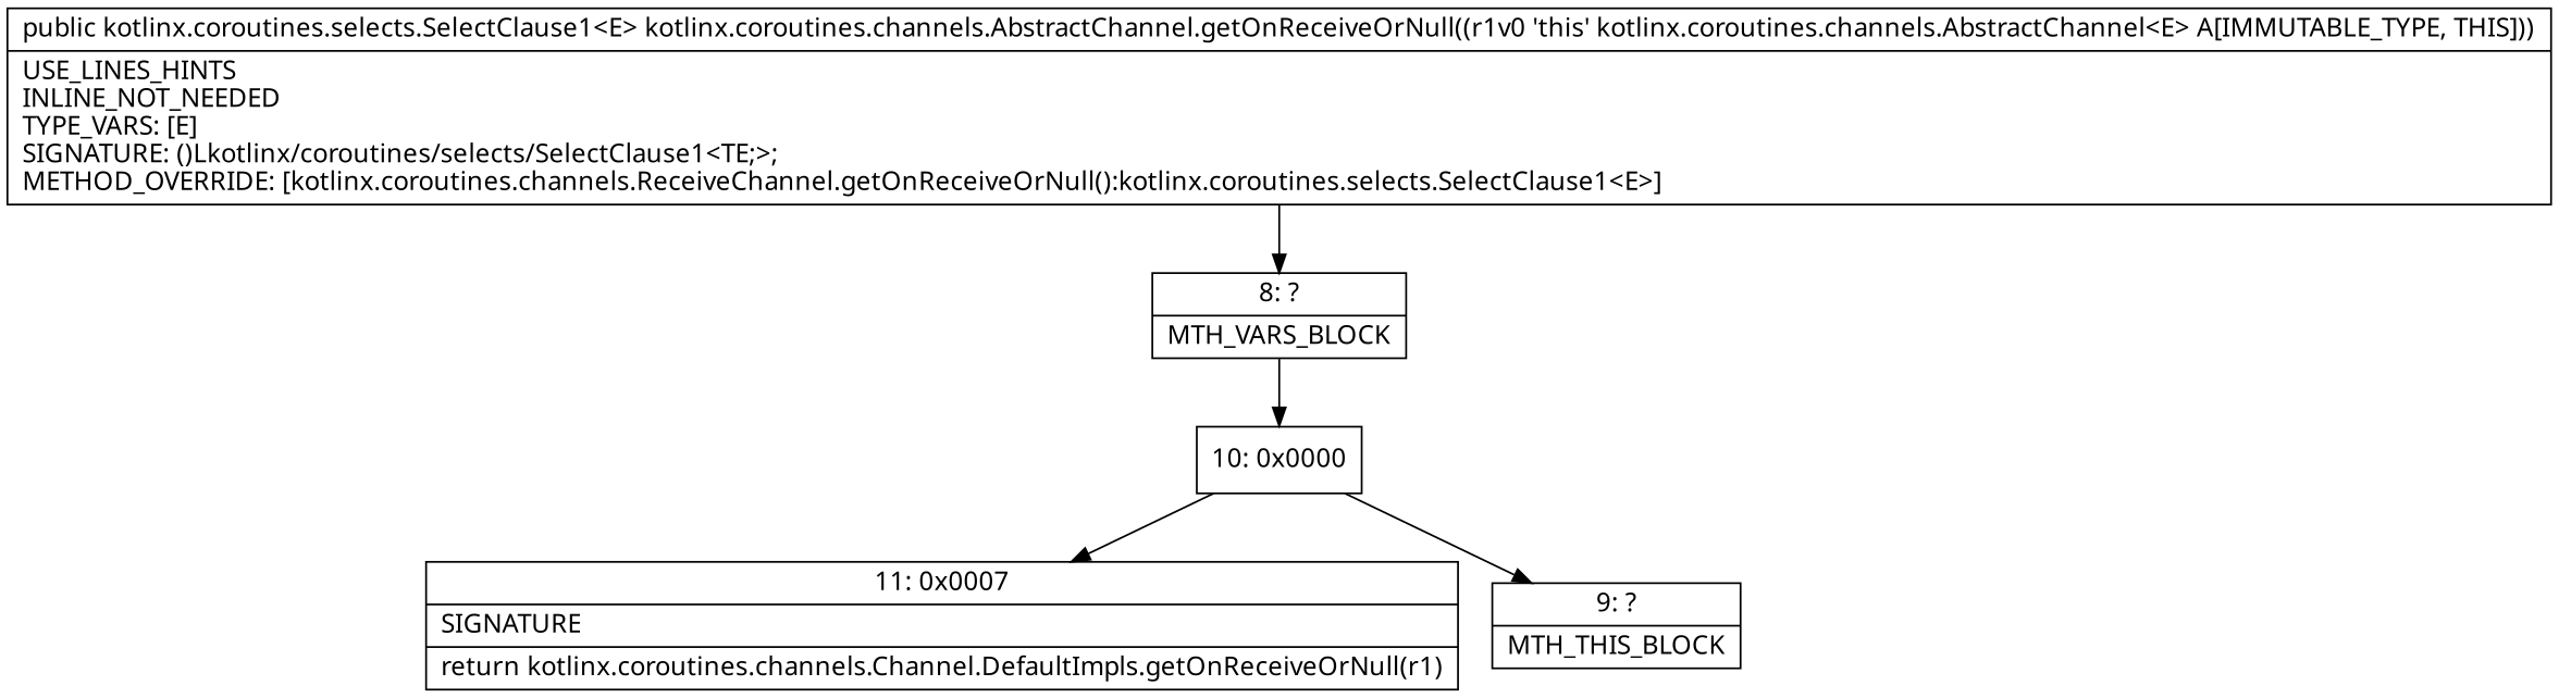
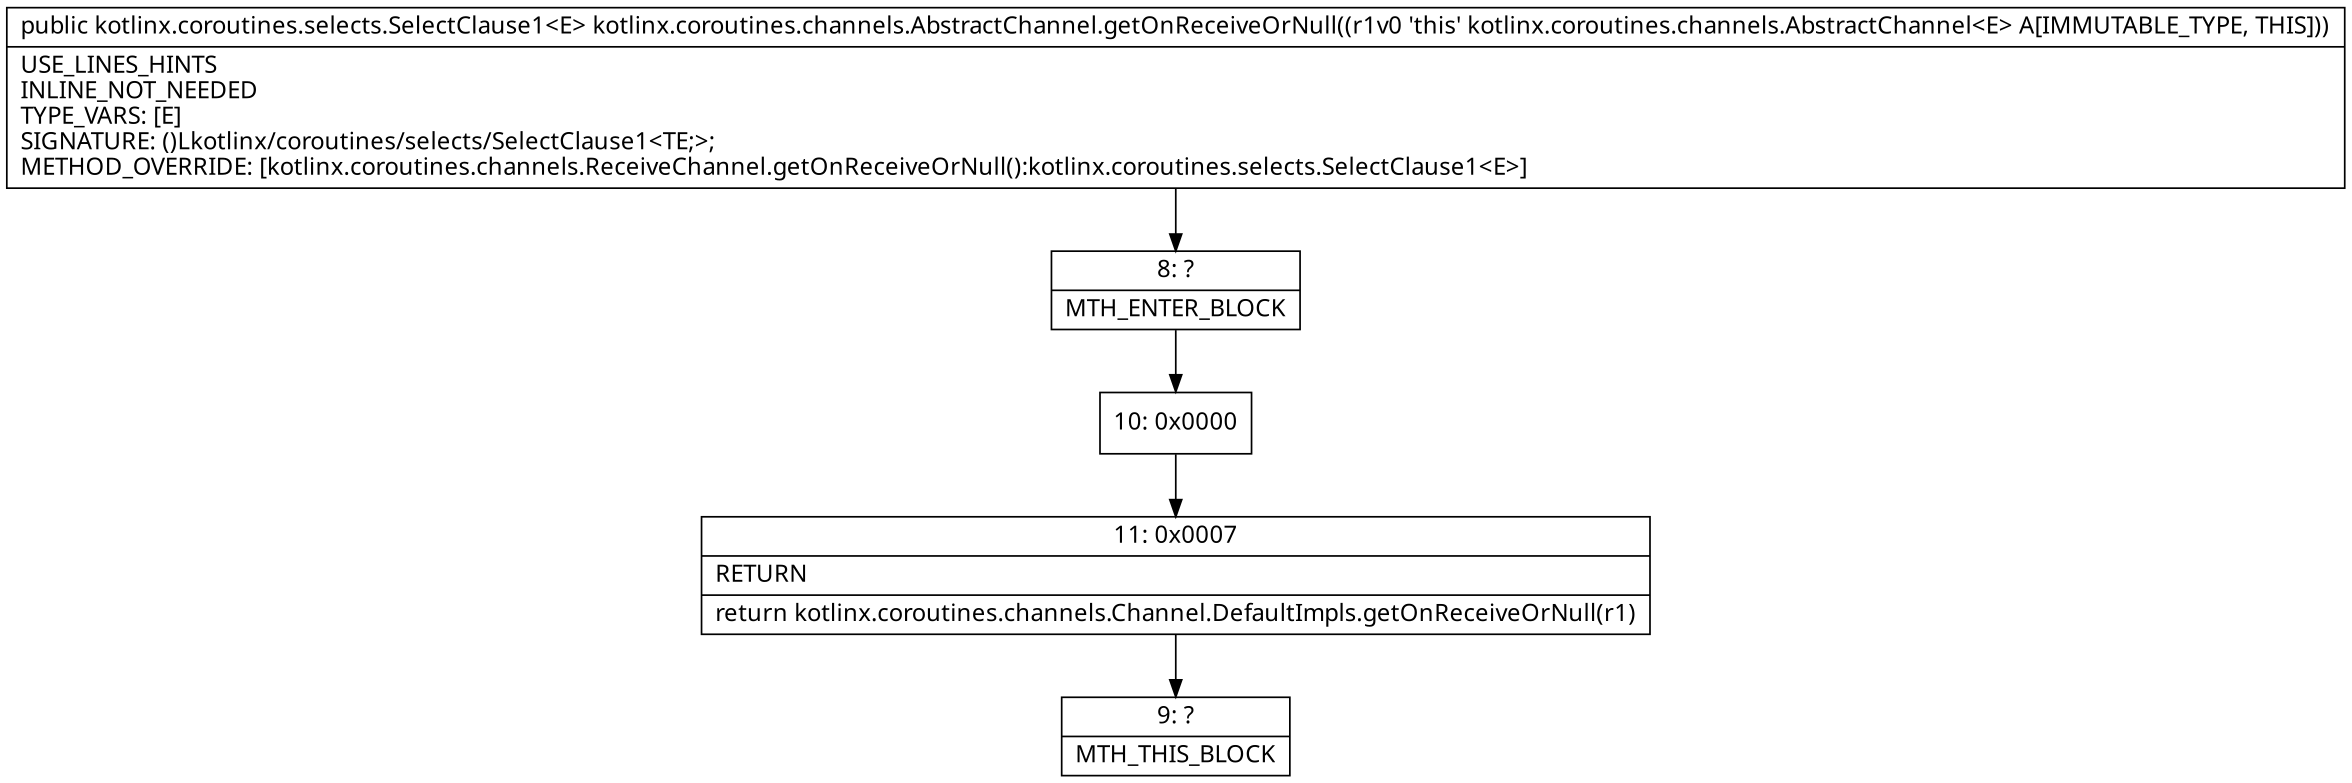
  digraph {
    fontname="Noto Sans"
    node [fontname="Noto Sans" shape=record]
    edge [fontname="Noto Sans"]
-   n1 [label="{8\:\ ?|MTH_VARS_BLOCK\l}"]
+   n1 [label="{8\:\ ?|MTH_ENTER_BLOCK\l}"]
    n2 [label="{10\:\ 0x0000}"]
-   n3 [label="{11\:\ 0x0007|SIGNATURE\l|return kotlinx.coroutines.channels.Channel.DefaultImpls.getOnReceiveOrNull(r1)\l}"]
+   n3 [label="{11\:\ 0x0007|RETURN\l|return kotlinx.coroutines.channels.Channel.DefaultImpls.getOnReceiveOrNull(r1)\l}"]
    n4 [label="{9\:\ ?|MTH_THIS_BLOCK\l}"]
    n5 [label="{public kotlinx.coroutines.selects.SelectClause1\<E\> kotlinx.coroutines.channels.AbstractChannel.getOnReceiveOrNull((r1v0 'this' kotlinx.coroutines.channels.AbstractChannel\<E\> A[IMMUTABLE_TYPE, THIS]))  | USE_LINES_HINTS\lINLINE_NOT_NEEDED\lTYPE_VARS: [E]\lSIGNATURE: ()Lkotlinx\/coroutines\/selects\/SelectClause1\<TE;\>;\lMETHOD_OVERRIDE: [kotlinx.coroutines.channels.ReceiveChannel.getOnReceiveOrNull():kotlinx.coroutines.selects.SelectClause1\<E\>]\l}"]
    n1 -> n2
    n2 -> n3
-   n2 -> n4
+   n3 -> n4
    n5 -> n1
  }
